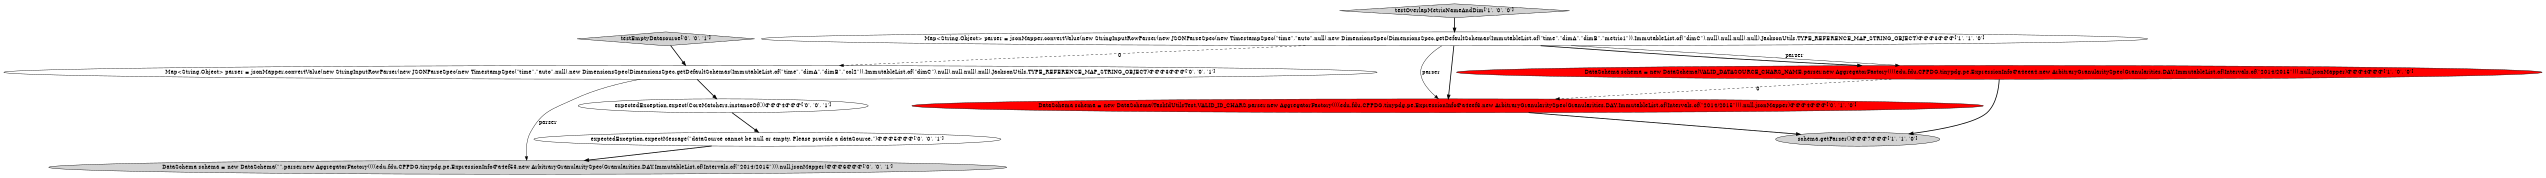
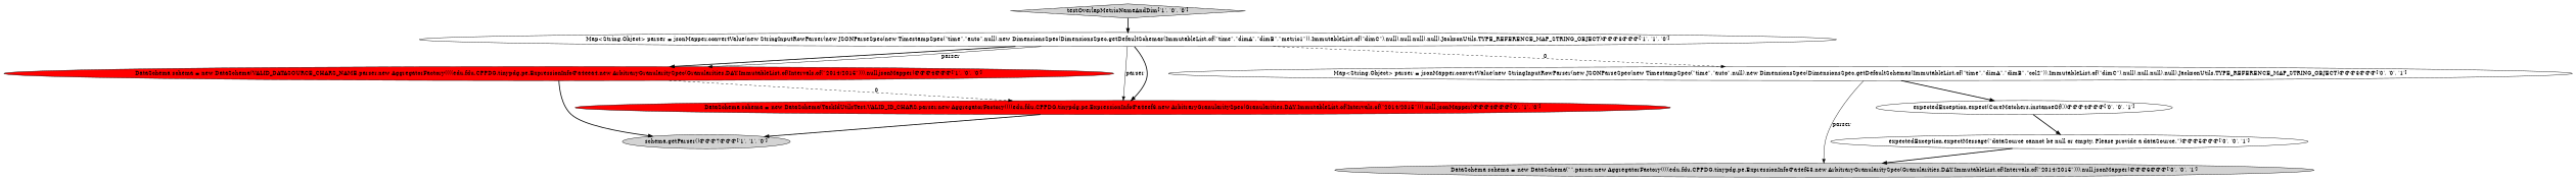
  digraph {
    node [fillcolor=white shape=ellipse style=filled]
    edge [style=bold]
    n1 [label="Map<String,Object> parser = jsonMapper.convertValue(new StringInputRowParser(new JSONParseSpec(new TimestampSpec(\"time\",\"auto\",null),new DimensionsSpec(DimensionsSpec.getDefaultSchemas(ImmutableList.of(\"time\",\"dimA\",\"dimB\",\"metric1\")),ImmutableList.of(\"dimC\"),null),null,null),null),JacksonUtils.TYPE_REFERENCE_MAP_STRING_OBJECT)@@@3@@@['1', '1', '0']"]
    n2 [fillcolor=red label="DataSchema schema = new DataSchema(VALID_DATASOURCE_CHARS_NAME,parser,new AggregatorFactory((((edu.fdu.CPPDG.tinypdg.pe.ExpressionInfo@a4eea4,new ArbitraryGranularitySpec(Granularities.DAY,ImmutableList.of(Intervals.of(\"2014/2015\"))),null,jsonMapper)@@@4@@@['1', '0', '0']"]
    n3 [fillcolor=red label="DataSchema schema = new DataSchema(TaskIdUtilsTest.VALID_ID_CHARS,parser,new AggregatorFactory((((edu.fdu.CPPDG.tinypdg.pe.ExpressionInfo@a4eef6,new ArbitraryGranularitySpec(Granularities.DAY,ImmutableList.of(Intervals.of(\"2014/2015\"))),null,jsonMapper)@@@4@@@['0', '1', '0']"]
    n4 [label="Map<String,Object> parser = jsonMapper.convertValue(new StringInputRowParser(new JSONParseSpec(new TimestampSpec(\"time\",\"auto\",null),new DimensionsSpec(DimensionsSpec.getDefaultSchemas(ImmutableList.of(\"time\",\"dimA\",\"dimB\",\"col2\")),ImmutableList.of(\"dimC\"),null),null,null),null),JacksonUtils.TYPE_REFERENCE_MAP_STRING_OBJECT)@@@3@@@['0', '0', '1']"]
    n5 [label="expectedException.expectMessage(\"dataSource cannot be null or empty. Please provide a dataSource.\")@@@5@@@['0', '0', '1']"]
    n6 [fillcolor=lightgray label="DataSchema schema = new DataSchema(\"\",parser,new AggregatorFactory((((edu.fdu.CPPDG.tinypdg.pe.ExpressionInfo@a4ef53,new ArbitraryGranularitySpec(Granularities.DAY,ImmutableList.of(Intervals.of(\"2014/2015\"))),null,jsonMapper)@@@6@@@['0', '0', '1']"]
    n7 [fillcolor=lightgray label="testOverlapMetricNameAndDim['1', '0', '0']" shape=diamond]
    n8 [fillcolor=lightgray label="schema.getParser()@@@7@@@['1', '1', '0']"]
    n9 [label="expectedException.expect(CoreMatchers.instanceOf())@@@4@@@['0', '0', '1']"]
-   n10 [fillcolor=lightgray label="testEmptyDatasource['0', '0', '1']" shape=diamond]
    n1 -> n2
    n1 -> n2 [label=parser style=solid]
    n1 -> n3 [label=parser style=solid]
    n1 -> n3
    n1 -> n4 [label=0 style=dashed]
    n2 -> n3 [label=0 style=dashed]
    n2 -> n8
    n3 -> n8
    n4 -> n6 [label=parser style=solid]
    n4 -> n9
    n5 -> n6
    n7 -> n1
    n9 -> n5
-   n10 -> n4
  }
